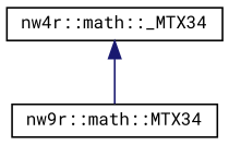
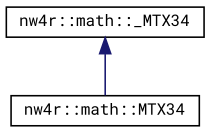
  digraph {
    rankdir=TB
    fontname="Roboto Mono"
    node [color=black fillcolor=white fontname="Roboto Mono" fontsize=10 shape=record style=filled]
    n1 [height=0.2 label="nw4r::math::_MTX34" width=0.4]
-   n2 [height=0.2 label="nw9r::math::MTX34" width=0.4]
+   n2 [height=0.2 label="nw4r::math::MTX34" width=0.4]
    n1 -> n2 [color=midnightblue dir=back fontname="Roboto Mono" fontsize=10 labelfontname=FreeMono labelfontsize=10 style=solid]
  }
